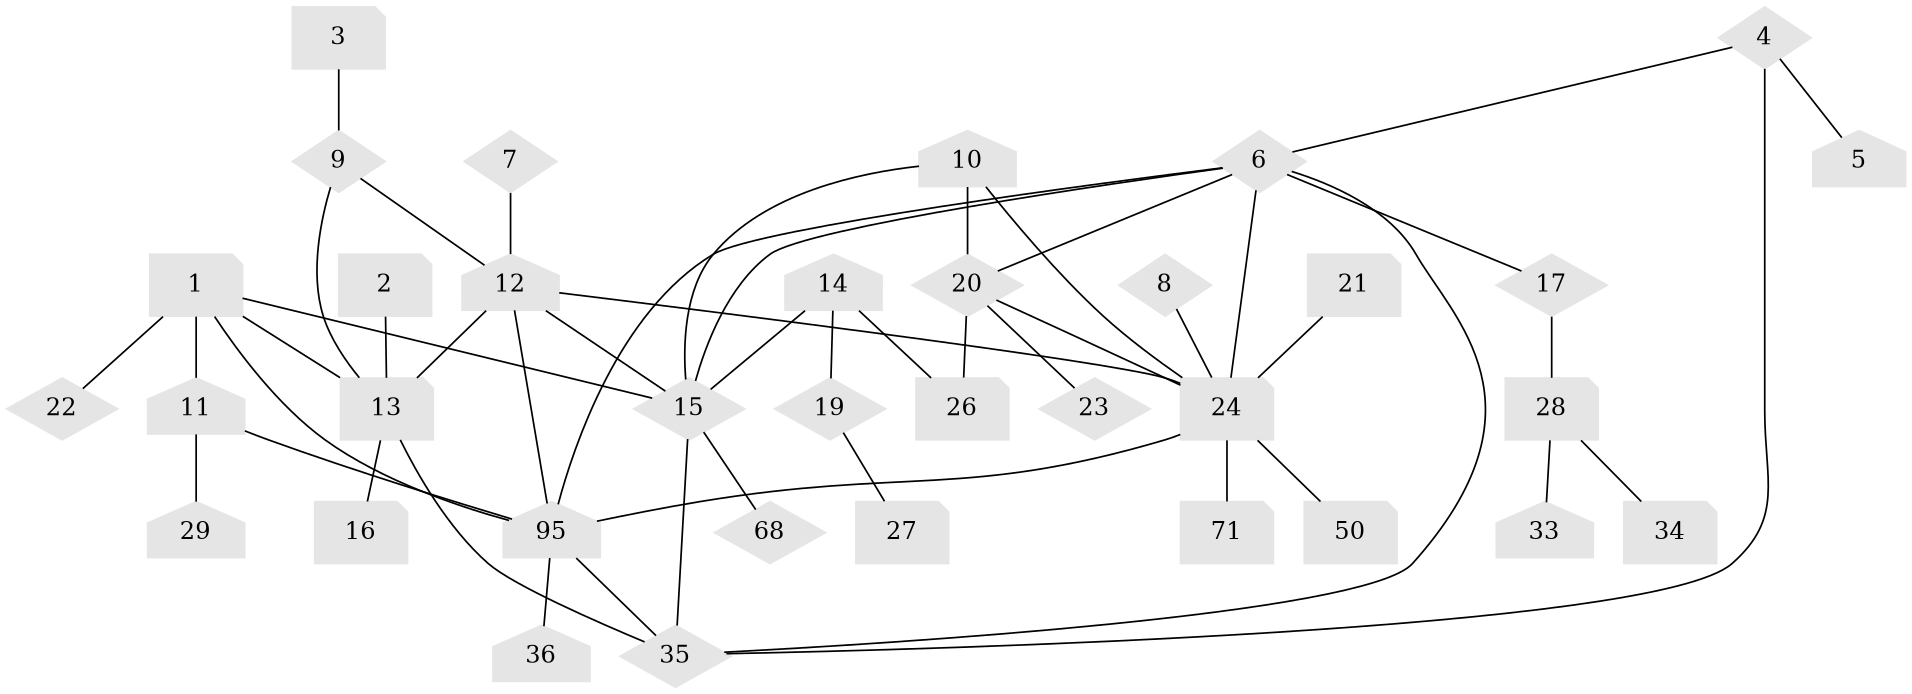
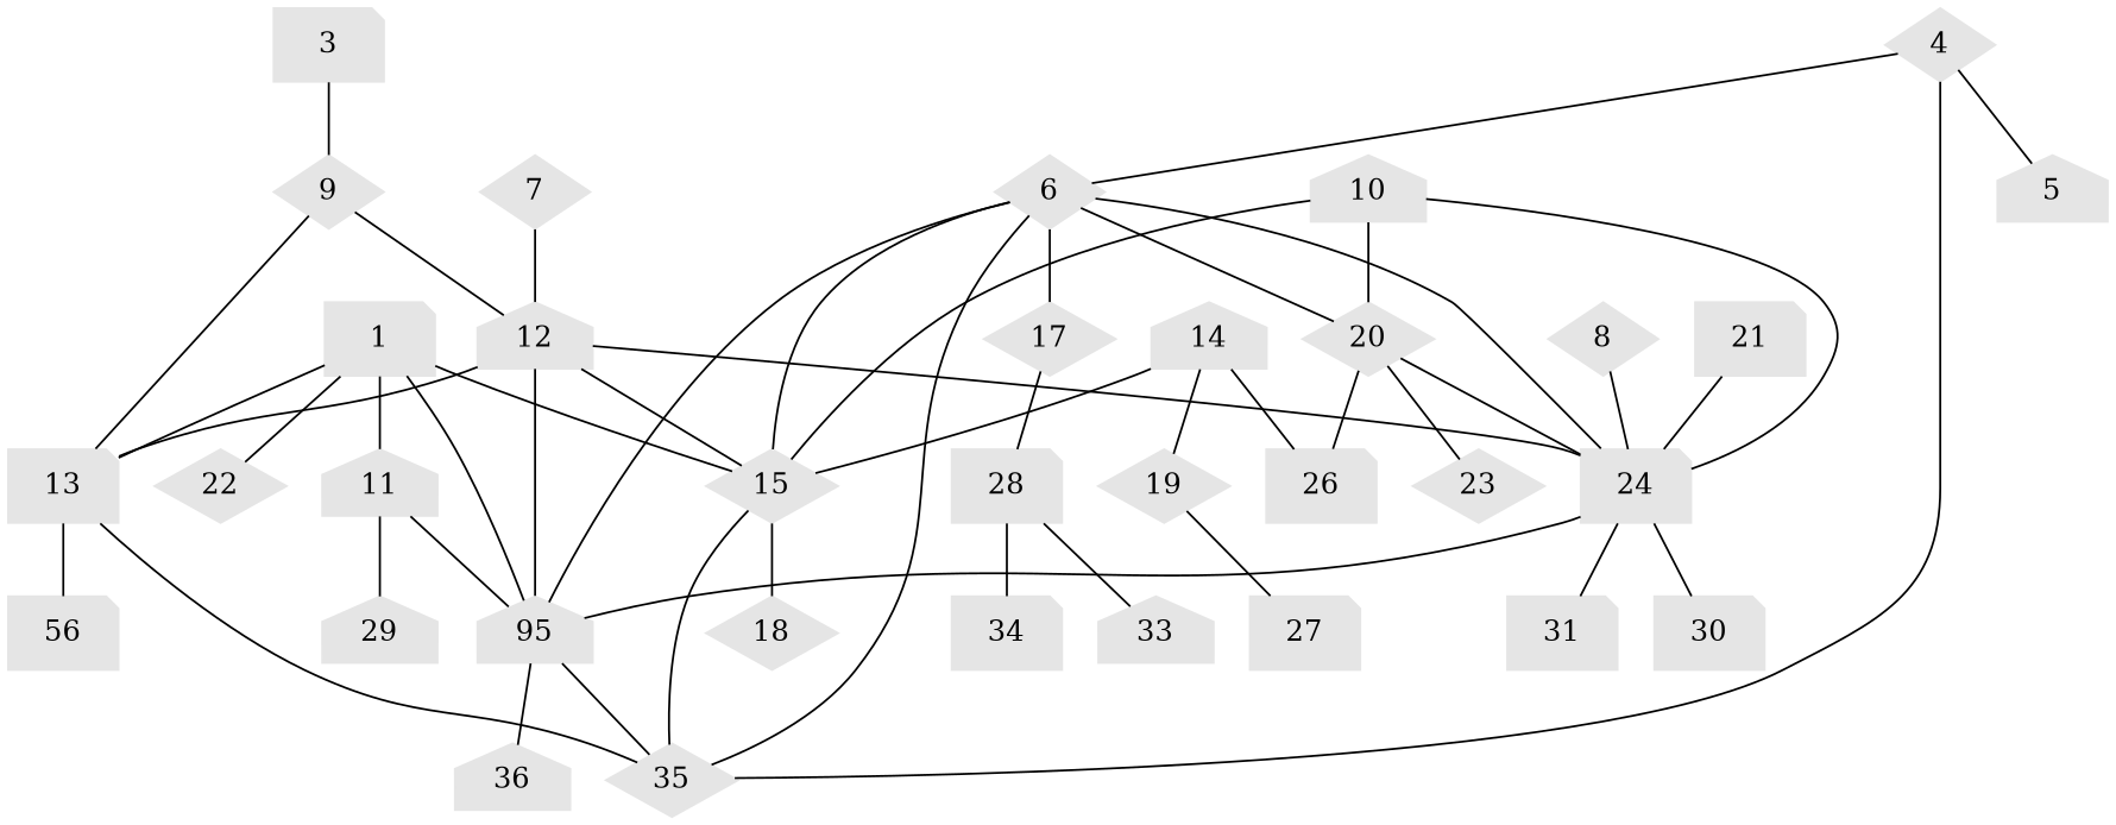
  graph {
    node [color=gray90 shape=note style=filled]
    edge [weight=1.0]
    1
    11 [shape=house]
    13
    15 [shape=diamond]
    22 [shape=diamond]
    n6 [label=95 shape=house]
    29 [shape=house]
    35 [shape=diamond]
-   16
-   18 [shape=diamond label=68]
+   16 [label=56]
+   18 [shape=diamond]
    36 [shape=house]
-   2
    3
    9 [shape=diamond]
    12 [shape=house]
    5 [shape=house]
    4 [shape=diamond]
    6 [shape=diamond]
    17 [shape=diamond]
    20 [shape=diamond]
    24
    28
    26
    23 [shape=diamond]
-   30 [label=50]
-   31 [label=71]
+   30
+   31
    7 [shape=diamond]
    8 [shape=diamond]
    10 [shape=house]
    14 [shape=house]
    19 [shape=diamond]
    27
    33 [shape=house]
    34
    21
    1 -- 11
    1 -- 13
    1 -- 15
    1 -- 22
    1 -- n6
    11 -- n6
    11 -- 29
    13 -- 35
    13 -- 16
    15 -- 35
    15 -- 18
    n6 -- 35
    n6 -- 36
-   2 -- 13
    3 -- 9
    9 -- 13
    9 -- 12
    12 -- 13
    12 -- 15
    12 -- n6
    12 -- 24
    4 -- 35
    4 -- 5
    4 -- 6
    6 -- 15
    6 -- n6
    6 -- 35
    6 -- 17
    6 -- 20
    6 -- 24
    17 -- 28
    20 -- 24
    20 -- 26
    20 -- 23
    24 -- n6
    24 -- 30
    24 -- 31
    28 -- 33
    28 -- 34
    7 -- 12
    8 -- 24
    10 -- 15
    10 -- 20
    10 -- 24
    14 -- 15
    14 -- 26
    14 -- 19
    19 -- 27
    21 -- 24
  }
